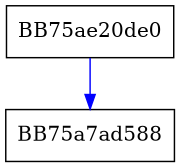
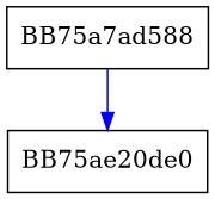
  digraph {
    splines=ortho
    node [shape=box]
    BB75a7ad588
    BB75ae20de0
-   BB75ae20de0 -> BB75a7ad588 [color=blue]
+   BB75a7ad588 -> BB75ae20de0 [color=blue]
  }
